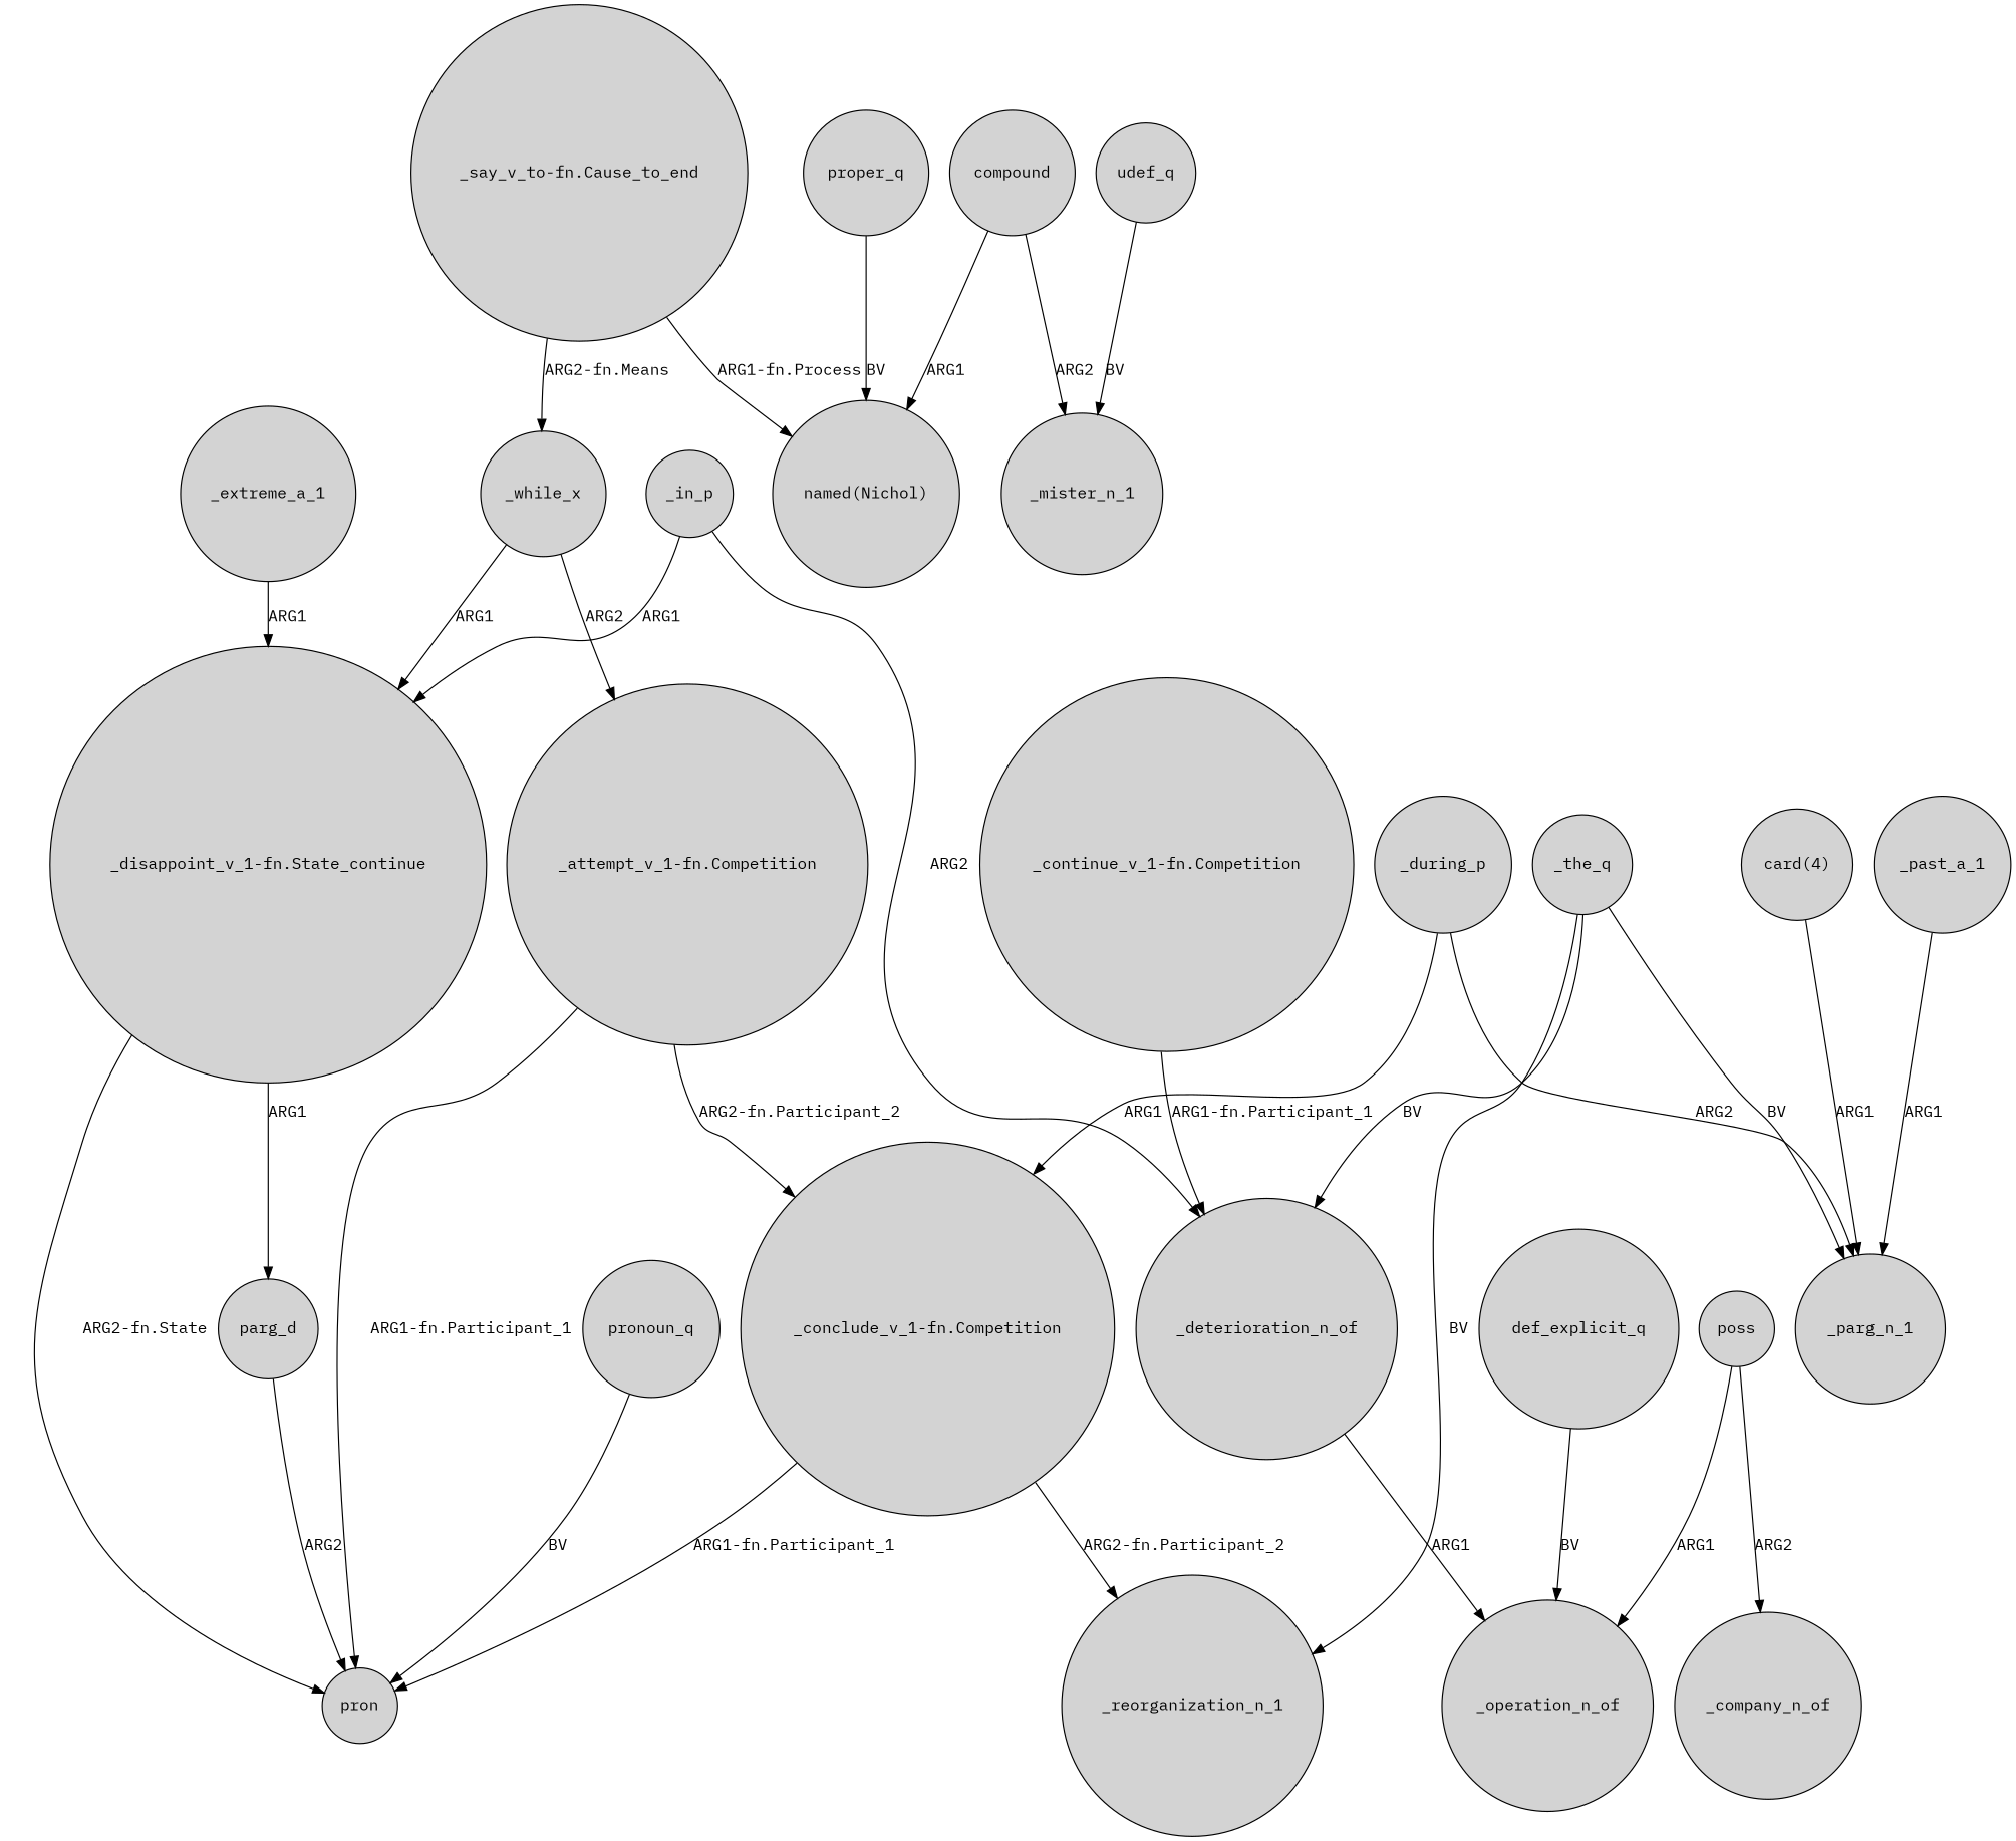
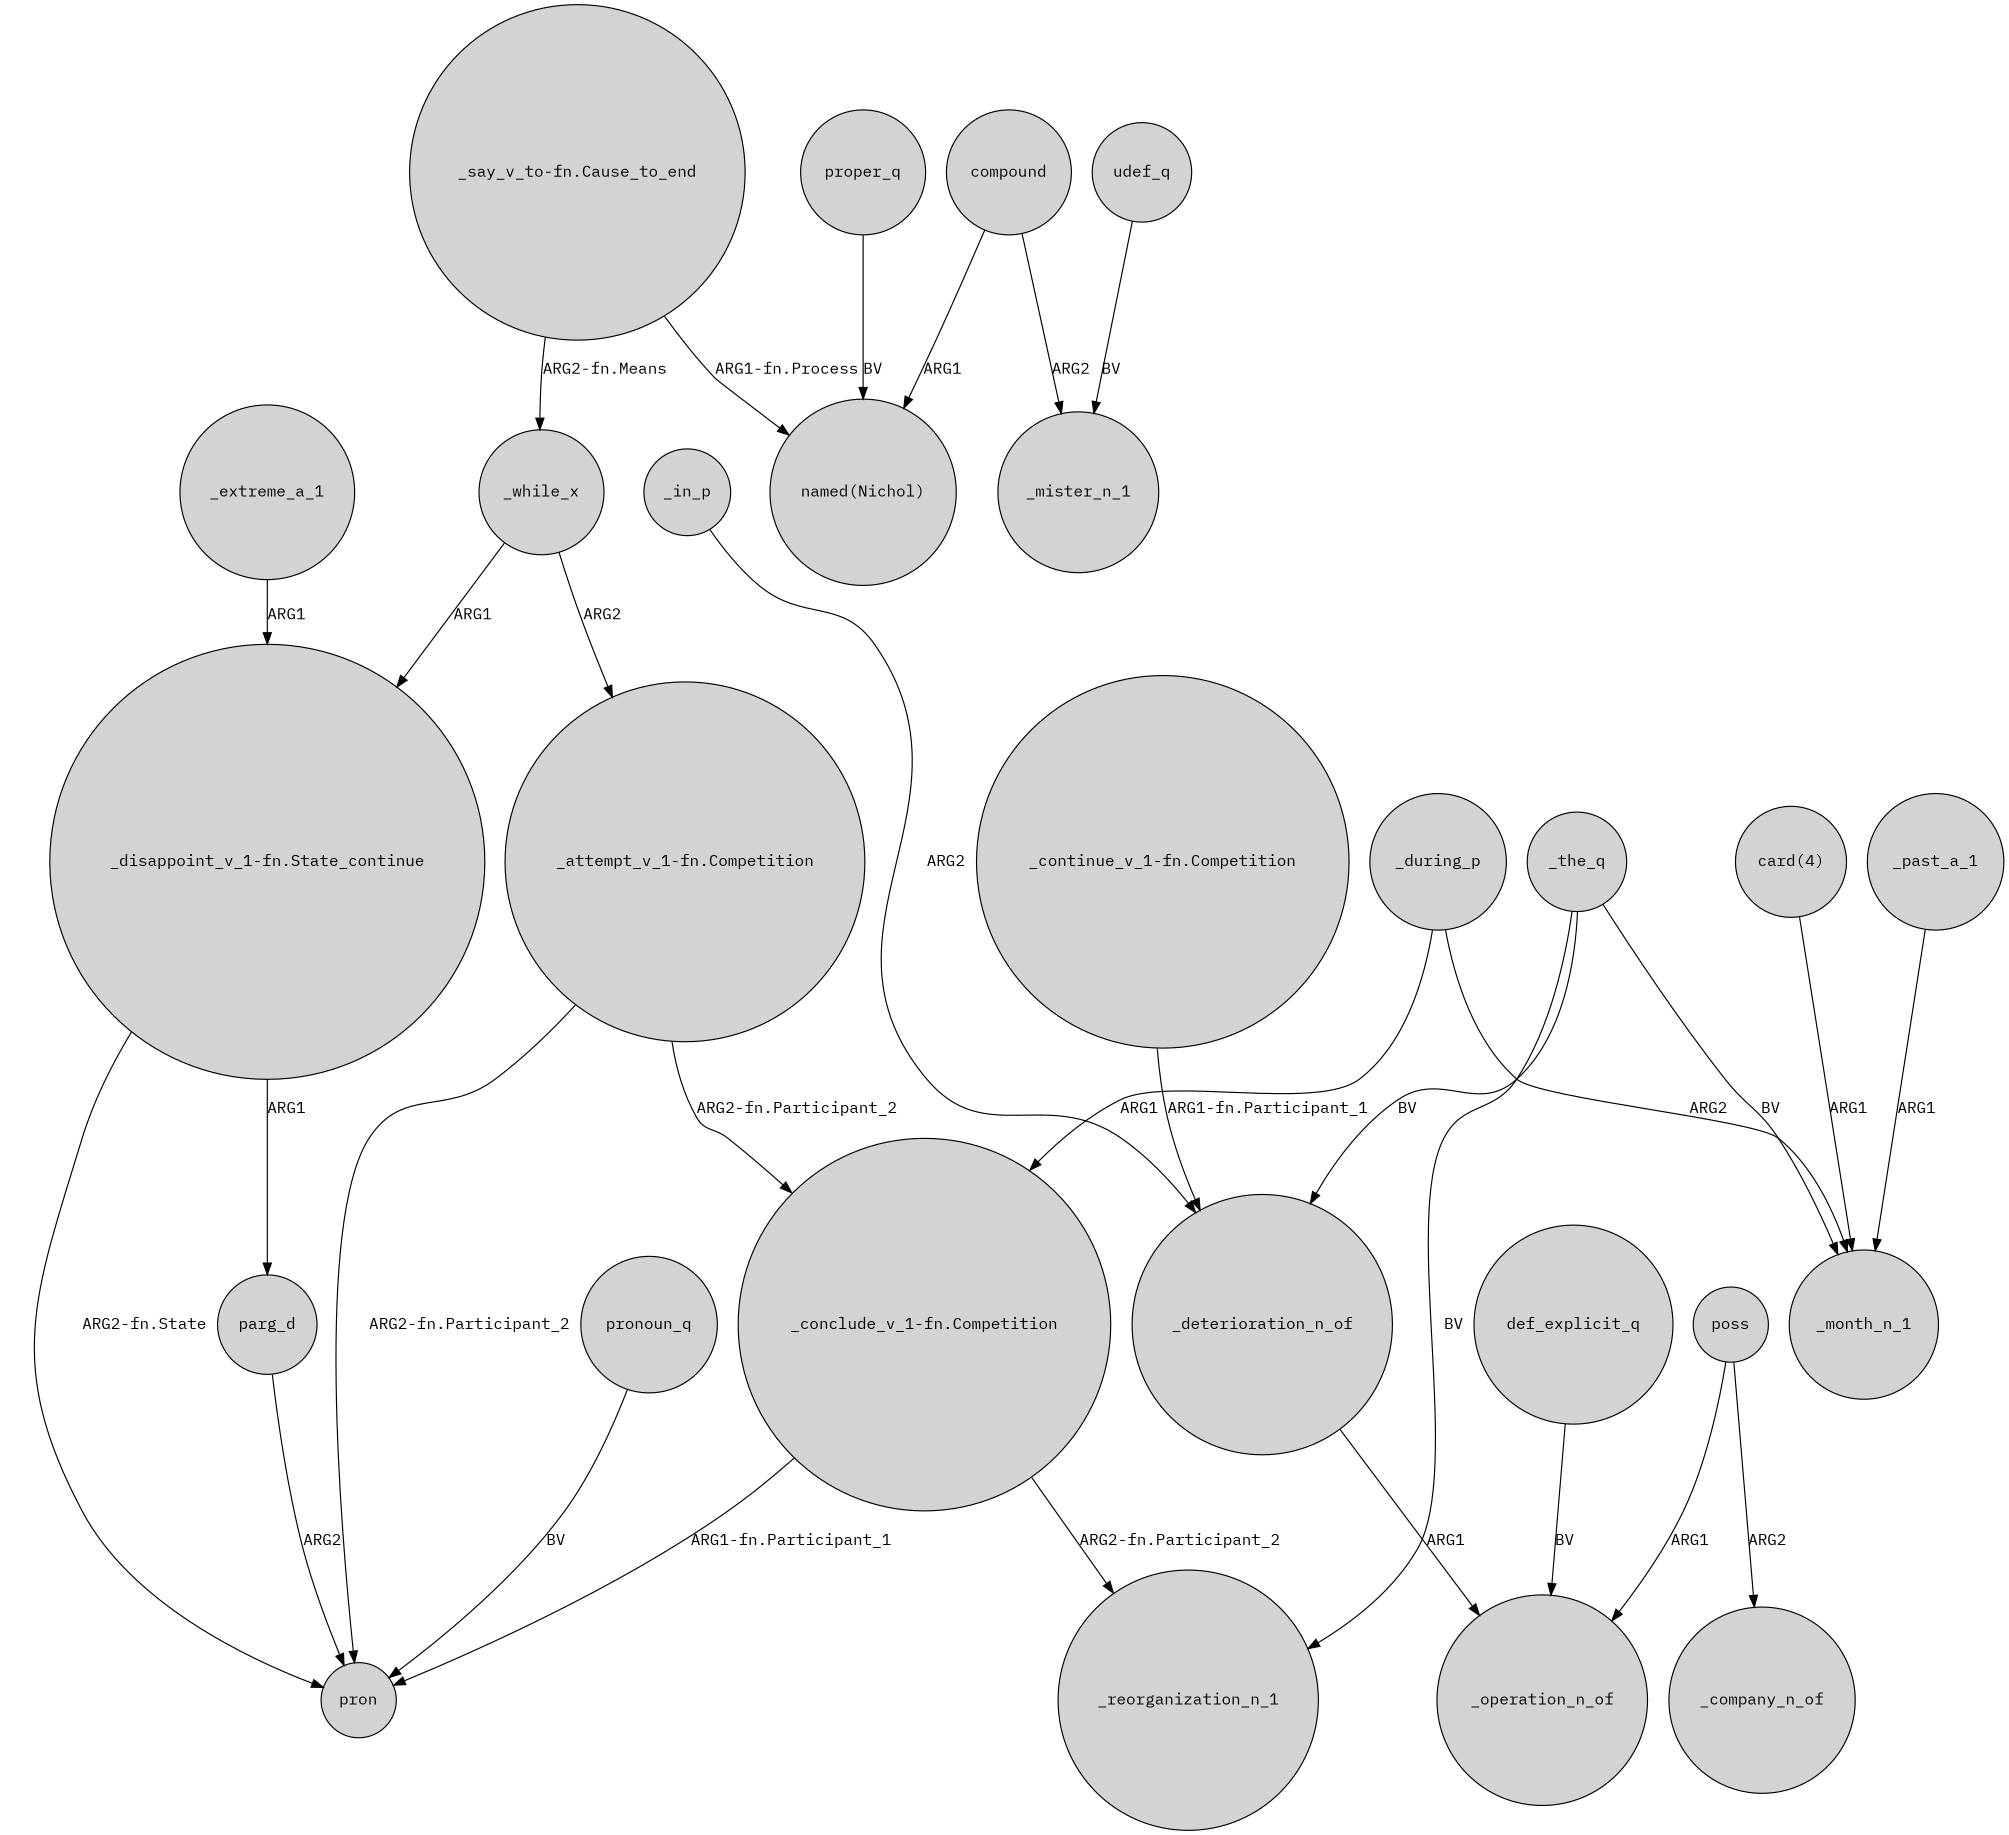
  digraph {
    fontname="IBM Plex Mono"
    node [fontname="IBM Plex Mono" shape=circle style=filled]
    edge [fontname="IBM Plex Mono"]
    _while_x
    "_attempt_v_1-fn.Competition"
    "_disappoint_v_1-fn.State_continue"
    pron
    "_conclude_v_1-fn.Competition"
    parg_d
    _reorganization_n_1
    compound
    _mister_n_1
    "named(Nichol)"
    _in_p
    _deterioration_n_of
    _operation_n_of
    proper_q
    _the_q
-   _month_n_1 [label=_parg_n_1]
+   _month_n_1
    "card(4)"
    poss
    _company_n_of
    _past_a_1
    _during_p
    udef_q
    "_continue_v_1-fn.Competition"
    pronoun_q
    def_explicit_q
    "_say_v_to-fn.Cause_to_end"
    _extreme_a_1
    _while_x -> "_attempt_v_1-fn.Competition" [label=ARG2]
    _while_x -> "_disappoint_v_1-fn.State_continue" [label=ARG1]
-   "_attempt_v_1-fn.Competition" -> pron [label="ARG1-fn.Participant_1"]
+   "_attempt_v_1-fn.Competition" -> pron [label="ARG2-fn.Participant_2"]
    "_attempt_v_1-fn.Competition" -> "_conclude_v_1-fn.Competition" [label="ARG2-fn.Participant_2"]
    "_disappoint_v_1-fn.State_continue" -> pron [label="ARG2-fn.State"]
    "_disappoint_v_1-fn.State_continue" -> parg_d [label=ARG1]
    "_conclude_v_1-fn.Competition" -> pron [label="ARG1-fn.Participant_1"]
    "_conclude_v_1-fn.Competition" -> _reorganization_n_1 [label="ARG2-fn.Participant_2"]
    parg_d -> pron [label=ARG2]
    compound -> _mister_n_1 [label=ARG2]
    compound -> "named(Nichol)" [label=ARG1]
-   _in_p -> "_disappoint_v_1-fn.State_continue" [label=ARG1]
    _in_p -> _deterioration_n_of [label=ARG2]
    _deterioration_n_of -> _operation_n_of [label=ARG1]
    proper_q -> "named(Nichol)" [label=BV]
    _the_q -> _reorganization_n_1 [label=BV]
    _the_q -> _deterioration_n_of [label=BV]
    _the_q -> _month_n_1 [label=BV]
    "card(4)" -> _month_n_1 [label=ARG1]
    poss -> _operation_n_of [label=ARG1]
    poss -> _company_n_of [label=ARG2]
    _past_a_1 -> _month_n_1 [label=ARG1]
    _during_p -> "_conclude_v_1-fn.Competition" [label=ARG1]
    _during_p -> _month_n_1 [label=ARG2]
    udef_q -> _mister_n_1 [label=BV]
    "_continue_v_1-fn.Competition" -> _deterioration_n_of [label="ARG1-fn.Participant_1"]
    pronoun_q -> pron [label=BV]
    def_explicit_q -> _operation_n_of [label=BV]
    "_say_v_to-fn.Cause_to_end" -> _while_x [label="ARG2-fn.Means"]
    "_say_v_to-fn.Cause_to_end" -> "named(Nichol)" [label="ARG1-fn.Process"]
    _extreme_a_1 -> "_disappoint_v_1-fn.State_continue" [label=ARG1]
  }
